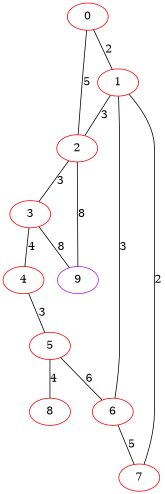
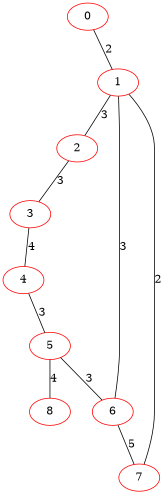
  graph {
    node [color=red weight=1]
    0
    1
    2
    6
    7
    3
-   9 [color=purple weight=4]
    4
    5
    8
    0 -- 1 [label=2]
-   0 -- 2 [label=5]
    1 -- 2 [label=3]
    1 -- 6 [label=3]
    1 -- 7 [label=2]
    2 -- 3 [label=3]
-   2 -- 9 [label=8]
    6 -- 7 [label=5]
-   3 -- 9 [label=8]
    3 -- 4 [label=4]
    4 -- 5 [label=3]
-   5 -- 6 [label=6]
+   5 -- 6 [label=3]
    5 -- 8 [label=4]
  }
